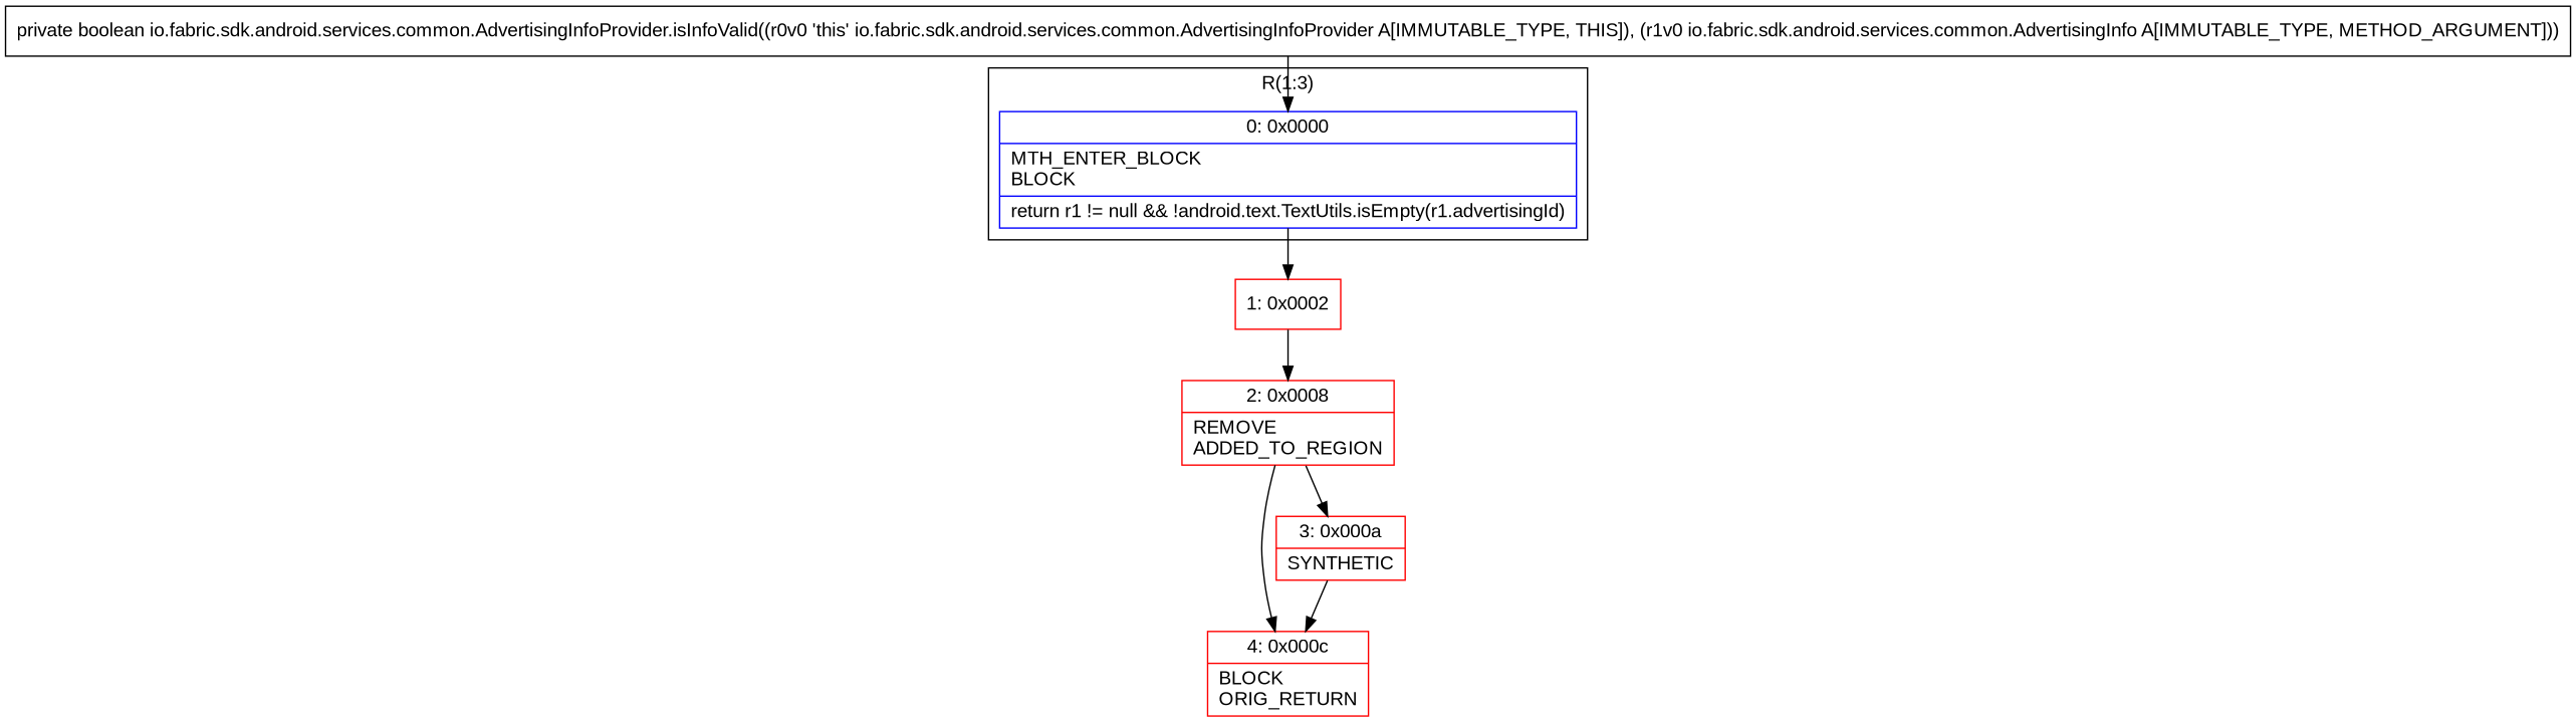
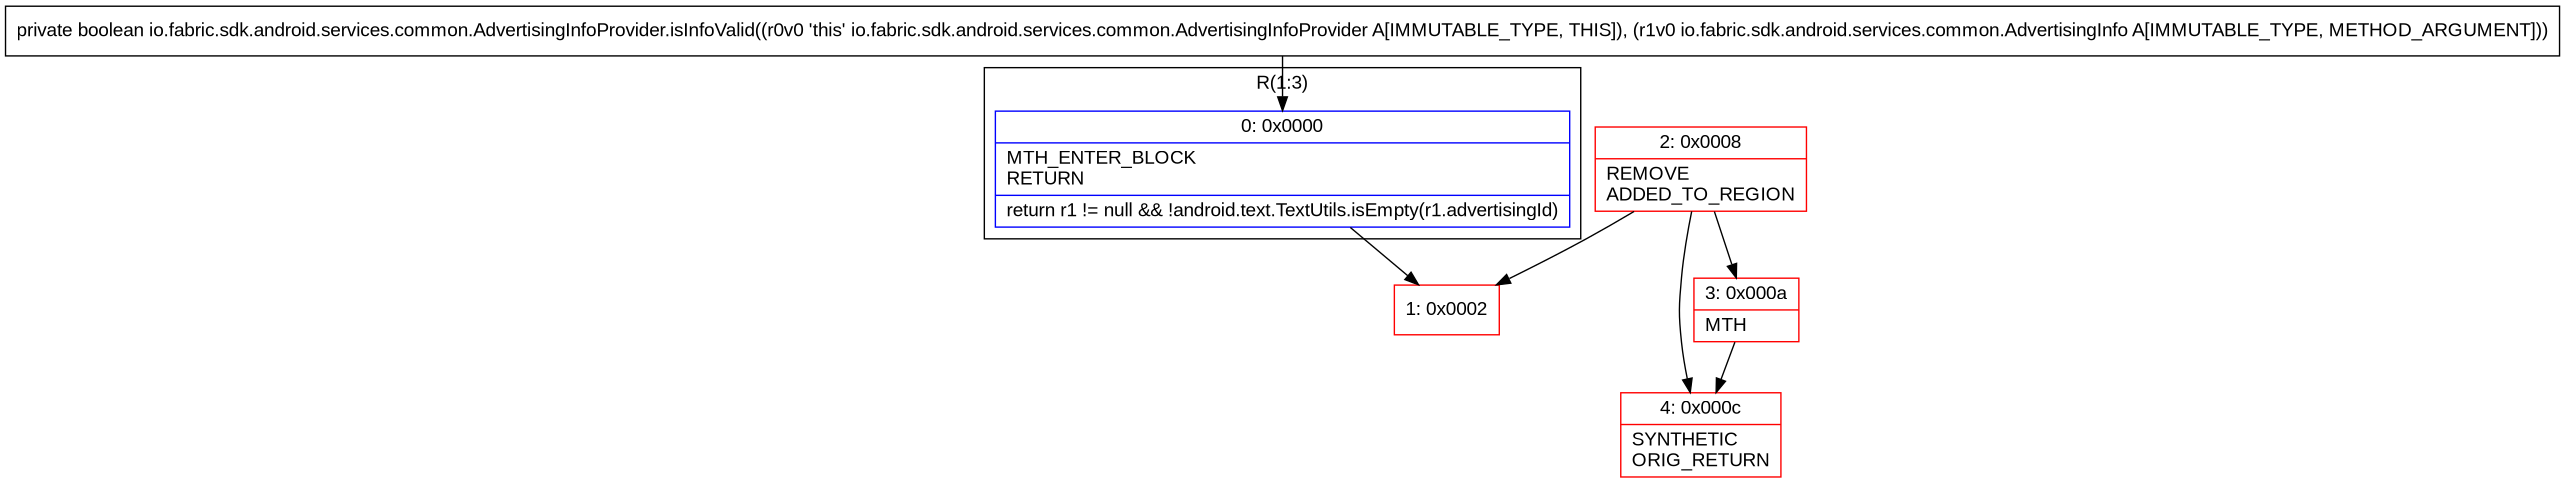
  digraph {
    fontname="Liberation Sans"
    node [color=red fontname="Liberation Sans" shape=record]
    edge [fontname="Liberation Sans"]
-   n1 [color=blue label="{0\:\ 0x0000|MTH_ENTER_BLOCK\lBLOCK\l|return r1 != null && !android.text.TextUtils.isEmpty(r1.advertisingId)\l}"]
+   n1 [color=blue label="{0\:\ 0x0000|MTH_ENTER_BLOCK\lRETURN\l|return r1 != null && !android.text.TextUtils.isEmpty(r1.advertisingId)\l}"]
    n2 [label="{1\:\ 0x0002}"]
    n3 [label="{2\:\ 0x0008|REMOVE\lADDED_TO_REGION\l}"]
-   n4 [label="{4\:\ 0x000c|BLOCK\lORIG_RETURN\l}"]
-   n5 [label="{3\:\ 0x000a|SYNTHETIC\l}"]
+   n4 [label="{4\:\ 0x000c|SYNTHETIC\lORIG_RETURN\l}"]
+   n5 [label="{3\:\ 0x000a|MTH\l}"]
    n6 [label="{private boolean io.fabric.sdk.android.services.common.AdvertisingInfoProvider.isInfoValid((r0v0 'this' io.fabric.sdk.android.services.common.AdvertisingInfoProvider A[IMMUTABLE_TYPE, THIS]), (r1v0 io.fabric.sdk.android.services.common.AdvertisingInfo A[IMMUTABLE_TYPE, METHOD_ARGUMENT])) }" color=""]
    subgraph cluster_1 {
      label="R(1:3)"
      n1
    }
    n1 -> n2
-   n2 -> n3
+   n3 -> n2
    n3 -> n4
    n3 -> n5
    n5 -> n4
    n6 -> n1
  }
